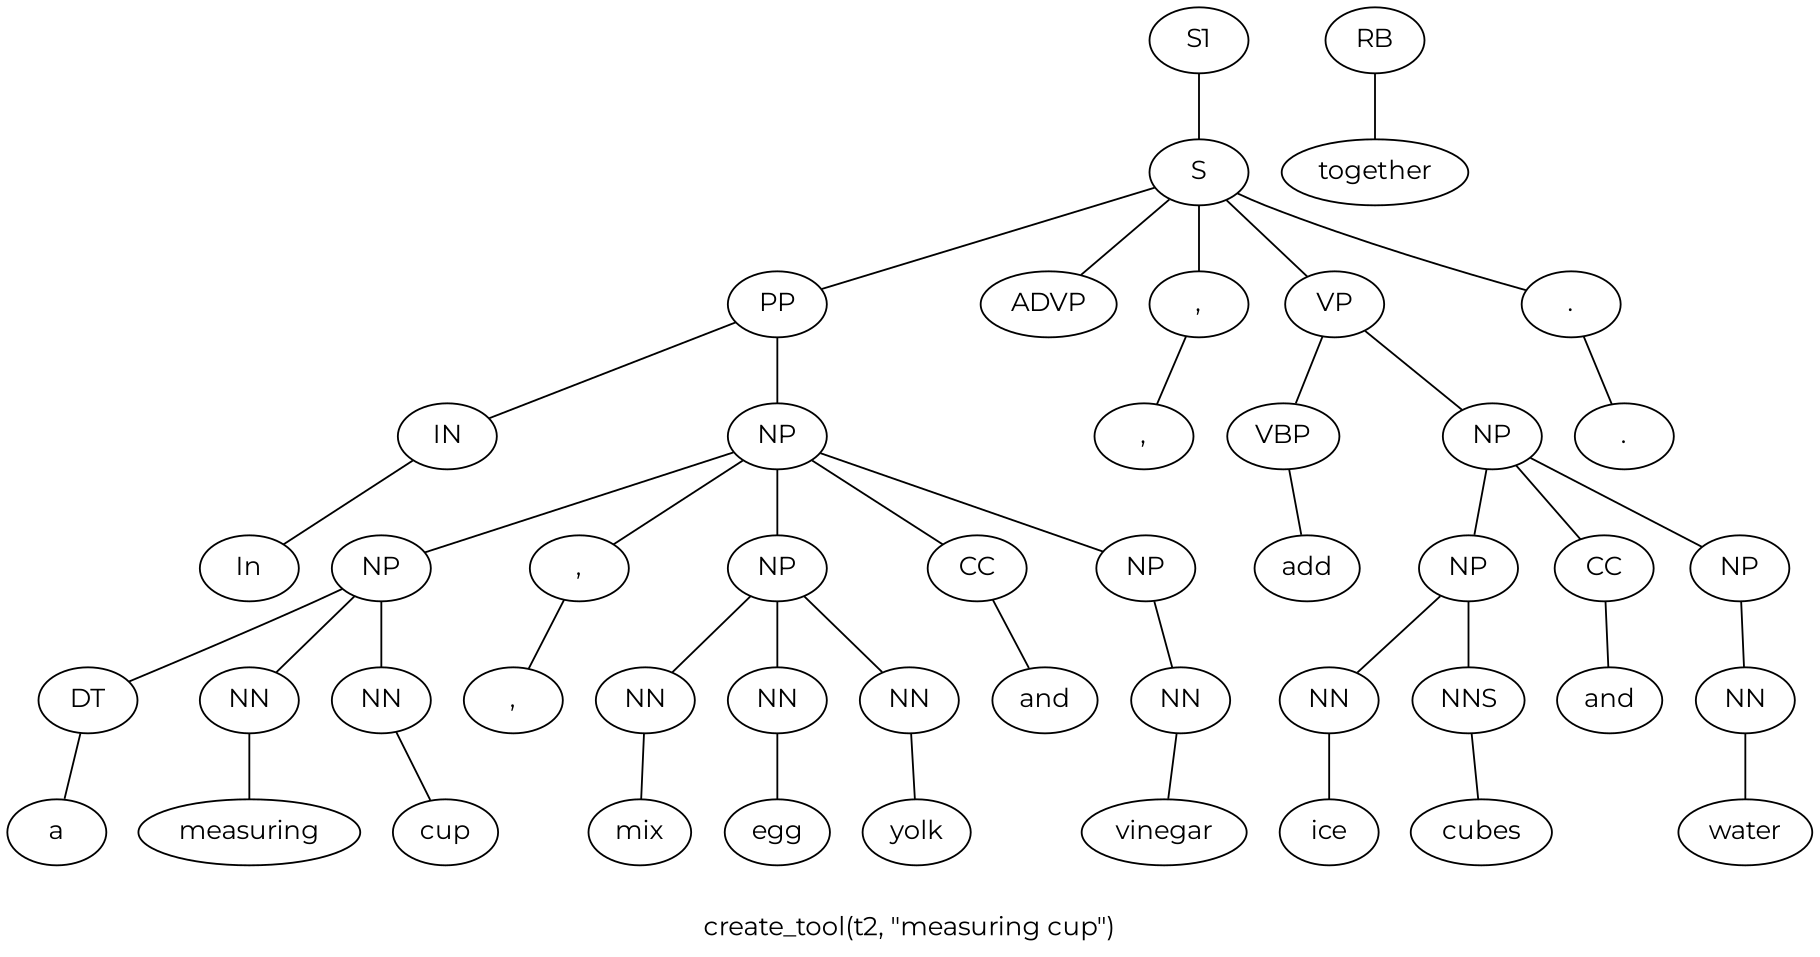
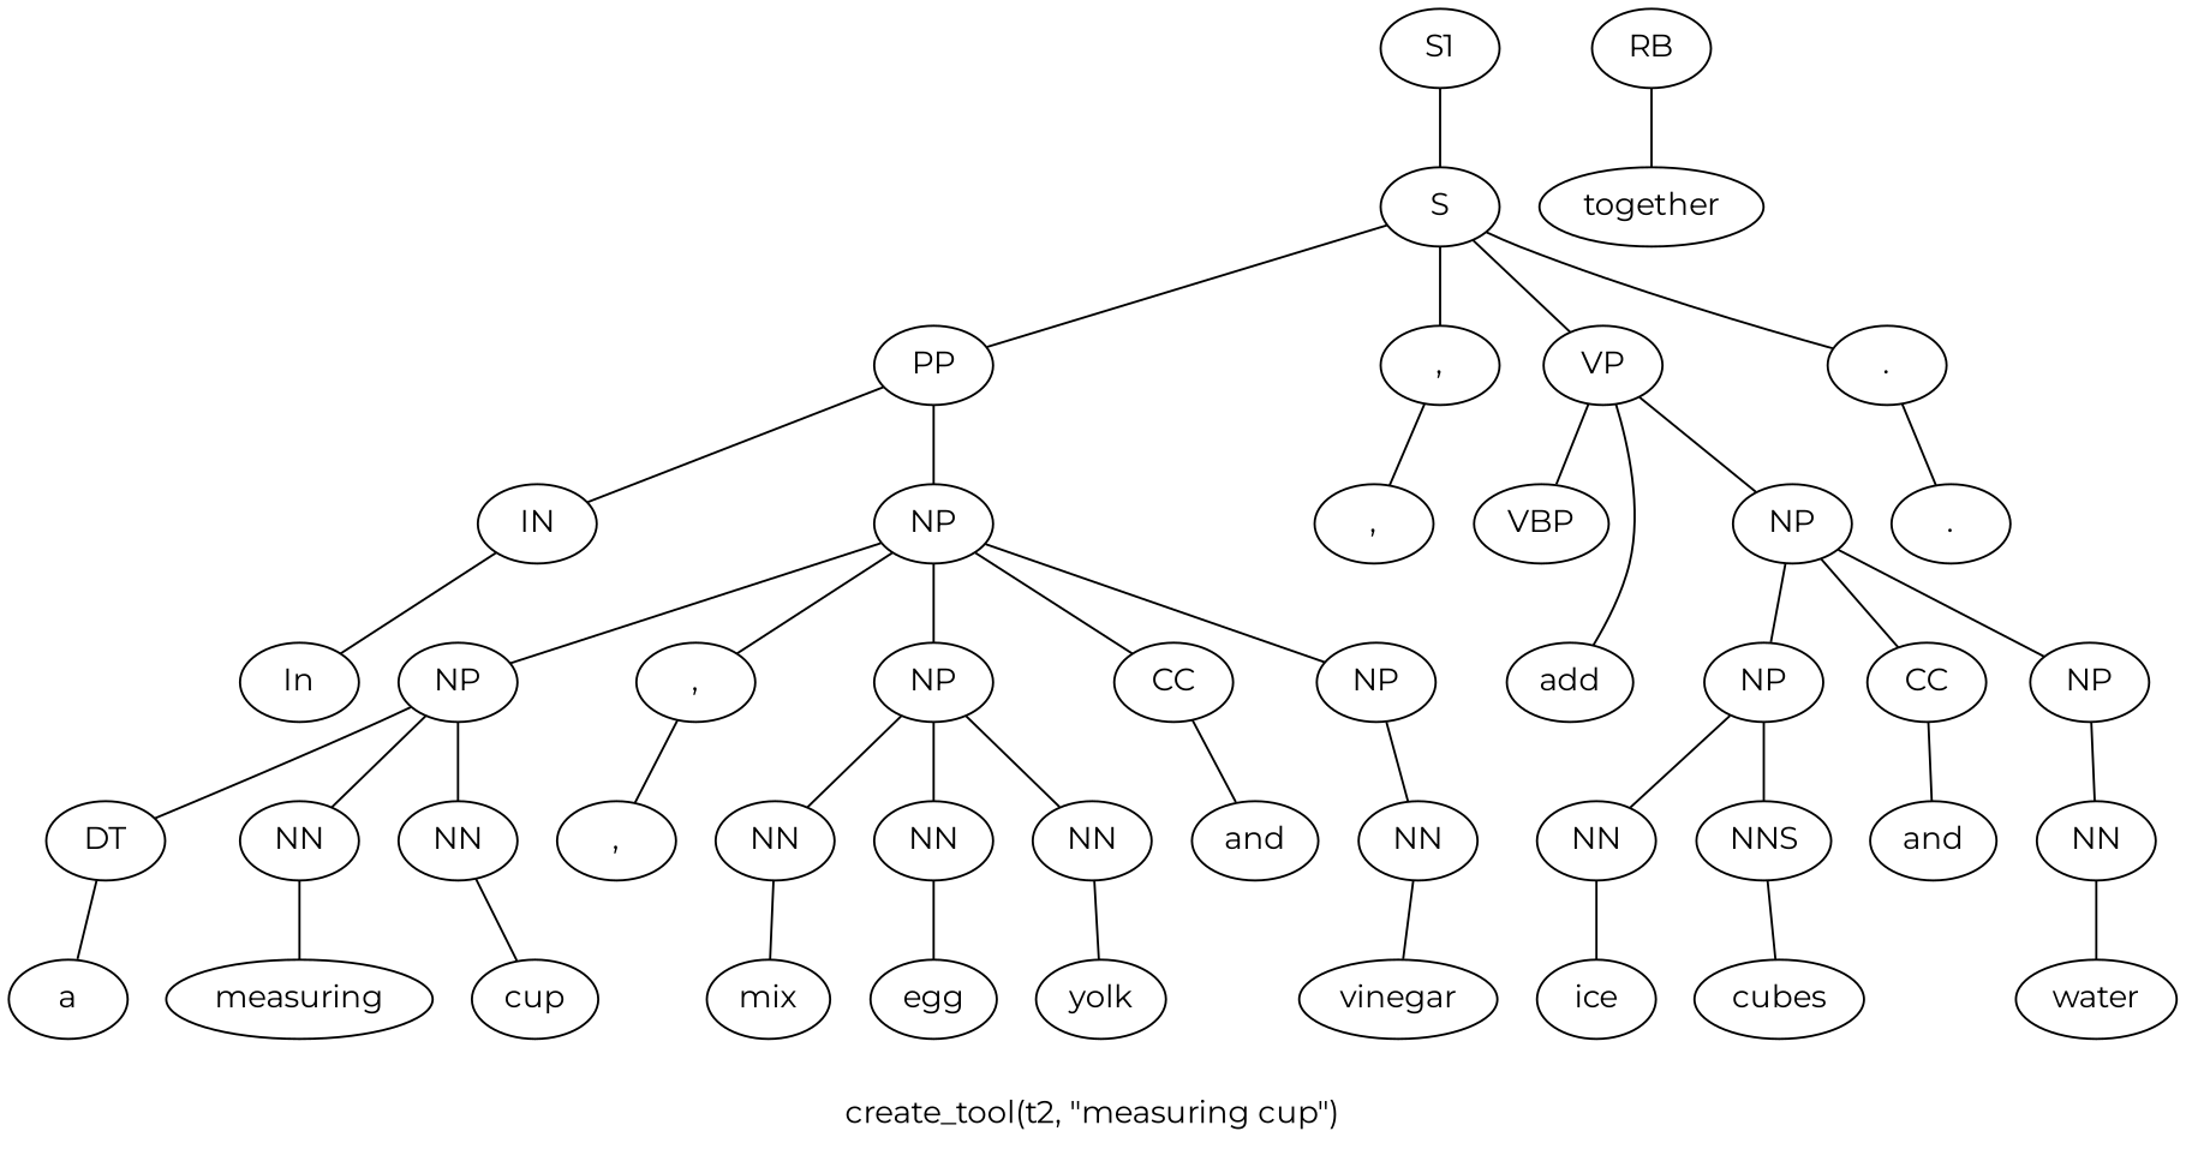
  graph {
    fontname=Montserrat
    label="create_tool(t2, \"measuring cup\")"
    node [fontname=Montserrat]
    edge [fontname=Montserrat]
    n1 [label=S1]
    n2 [label=S]
    n3 [label=PP]
-   n4 [label=ADVP]
    n5 [label=","]
    n6 [label=VP]
    n7 [label="."]
    n8 [label=IN]
    n9 [label=NP]
    n10 [label=","]
    n11 [label=VBP]
    n12 [label=NP]
    n13 [label="."]
    n14 [label=In]
    n15 [label=NP]
    n16 [label=","]
    n17 [label=NP]
    n18 [label=CC]
    n19 [label=NP]
    n20 [label=DT]
    n21 [label=NN]
    n22 [label=NN]
    n23 [label=","]
    n24 [label=NN]
    n25 [label=NN]
    n26 [label=NN]
    n27 [label=and]
    n28 [label=NN]
    n29 [label=a]
    n30 [label=measuring]
    n31 [label=cup]
    n32 [label=mix]
    n33 [label=egg]
    n34 [label=yolk]
    n35 [label=vinegar]
    n36 [label=RB]
    n37 [label=together]
    n38 [label=add]
    n39 [label=NP]
    n40 [label=CC]
    n41 [label=NP]
    n42 [label=NN]
    n43 [label=NNS]
    n44 [label=and]
    n45 [label=NN]
    n46 [label=ice]
    n47 [label=cubes]
    n48 [label=water]
    n1 -- n2
    n2 -- n3
-   n2 -- n4
    n2 -- n5
    n2 -- n6
    n2 -- n7
    n3 -- n8
    n3 -- n9
    n5 -- n10
    n6 -- n11
    n6 -- n12
    n7 -- n13
    n8 -- n14
    n9 -- n15
    n9 -- n16
    n9 -- n17
    n9 -- n18
    n9 -- n19
-   n11 -- n38
+   n6 -- n38
    n12 -- n39
    n12 -- n40
    n12 -- n41
    n15 -- n20
    n15 -- n21
    n15 -- n22
    n16 -- n23
    n17 -- n24
    n17 -- n25
    n17 -- n26
    n18 -- n27
    n19 -- n28
    n20 -- n29
    n21 -- n30
    n22 -- n31
    n24 -- n32
    n25 -- n33
    n26 -- n34
    n28 -- n35
    n36 -- n37
    n39 -- n42
    n39 -- n43
    n40 -- n44
    n41 -- n45
    n42 -- n46
    n43 -- n47
    n45 -- n48
  }
